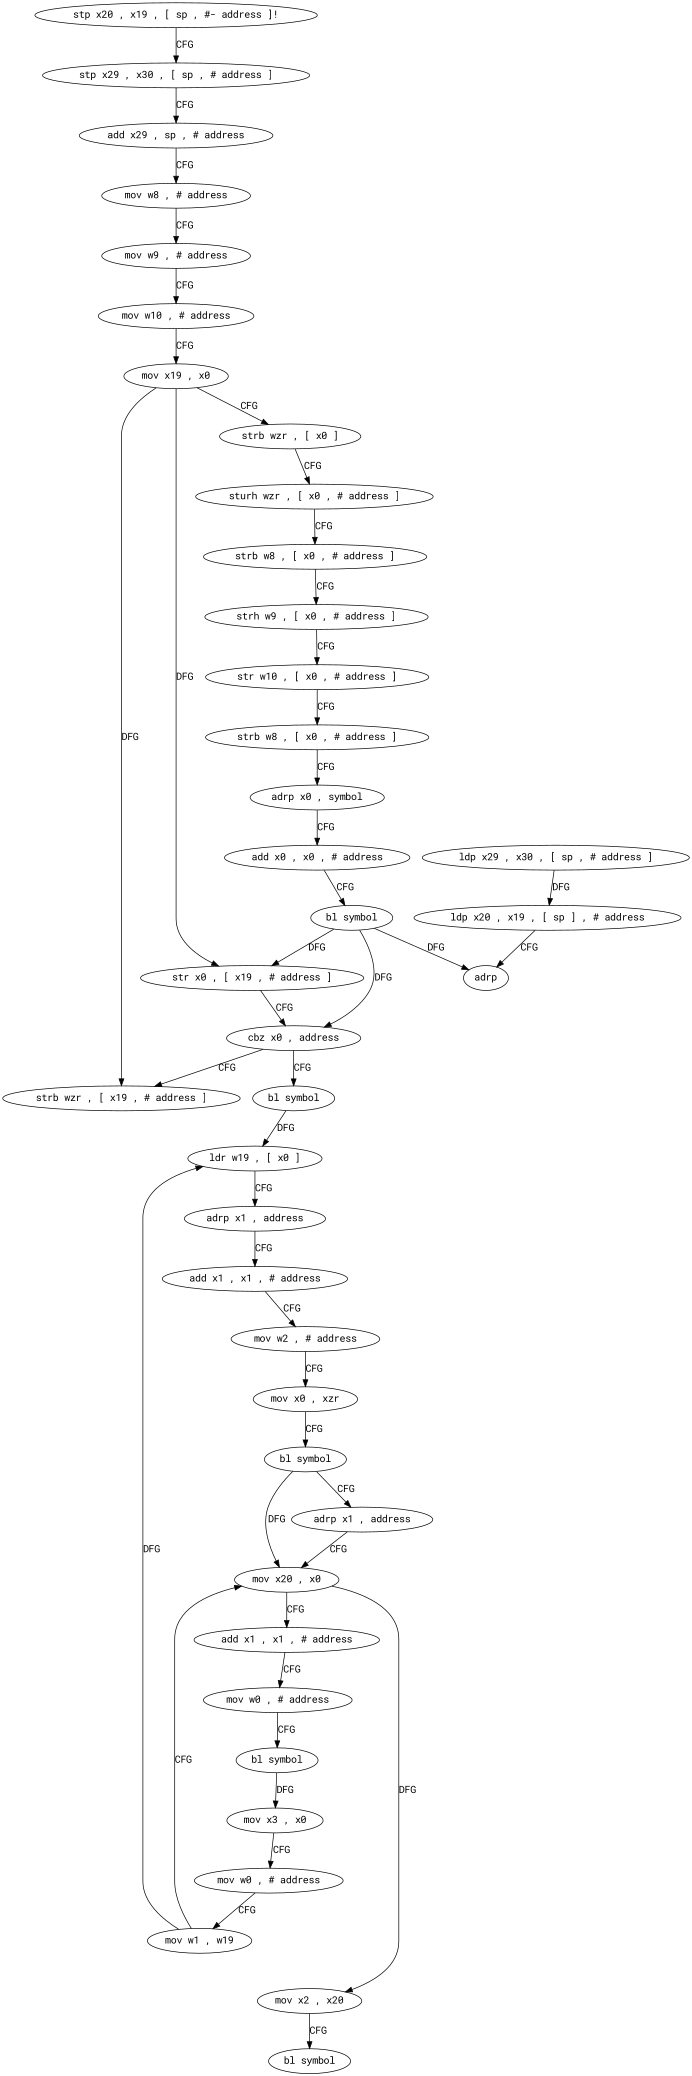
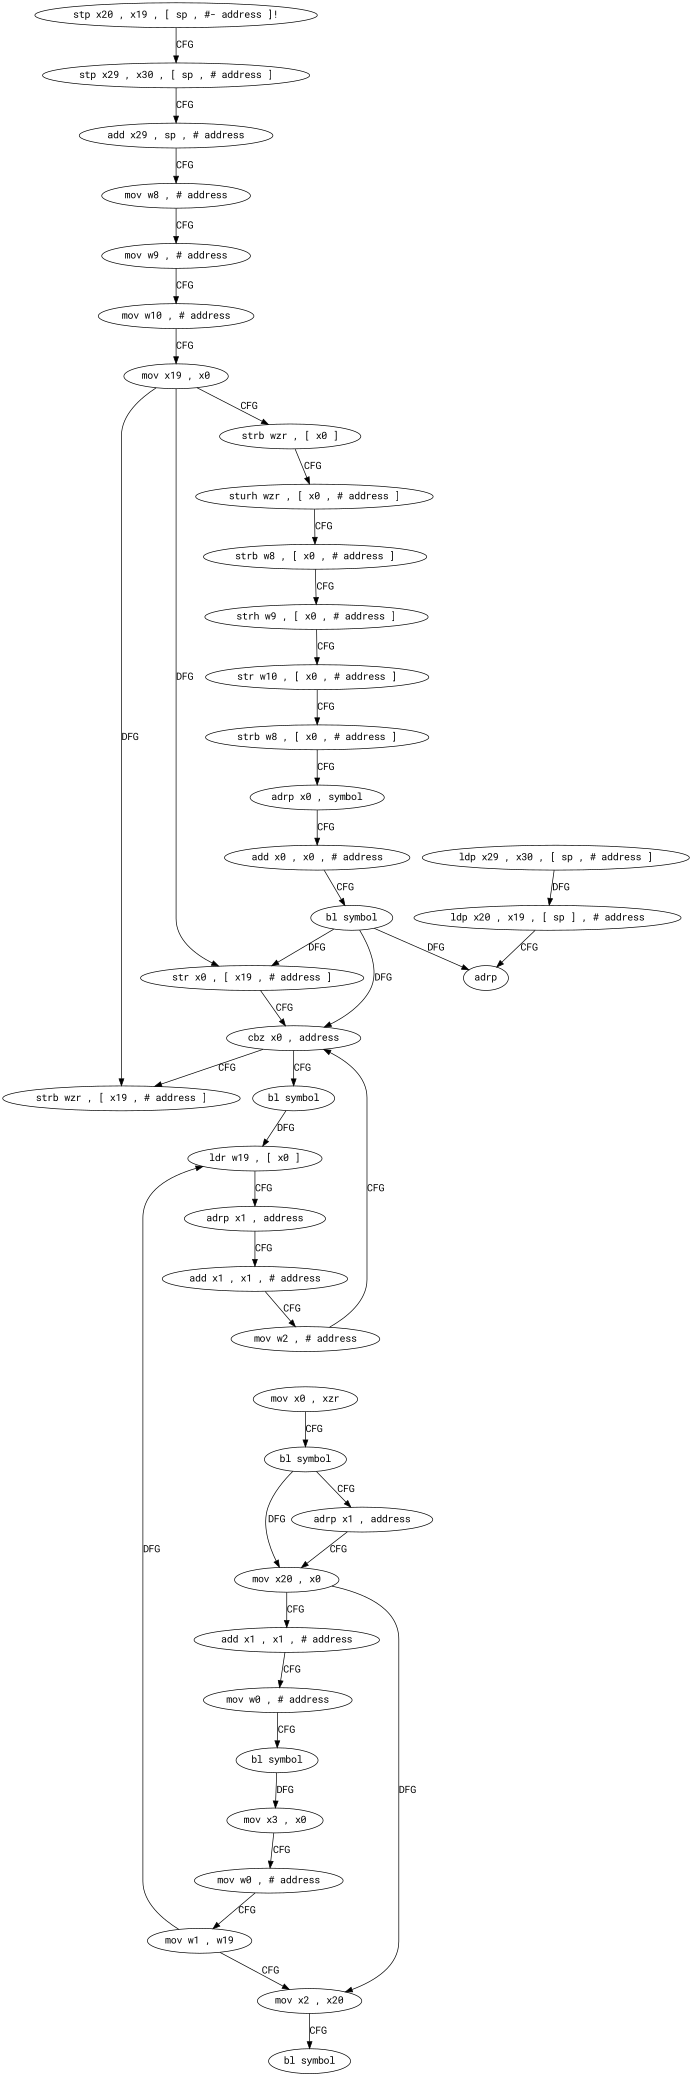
  digraph {
    fontname="Roboto Mono"
    node [fontname="Roboto Mono"]
    edge [fontname="Roboto Mono"]
    n1 [label="stp x20 , x19 , [ sp , #- address ]!"]
    n2 [label="stp x29 , x30 , [ sp , # address ]"]
    n3 [label="add x29 , sp , # address"]
    n4 [label="mov w8 , # address"]
    n5 [label="mov w9 , # address"]
    n6 [label="mov w10 , # address"]
    n7 [label="mov x19 , x0"]
    n8 [label="strb wzr , [ x0 ]"]
    n9 [label="str x0 , [ x19 , # address ]"]
    n10 [label="strb wzr , [ x19 , # address ]"]
    n11 [label="sturh wzr , [ x0 , # address ]"]
    n12 [label="cbz x0 , address"]
    n13 [label="strb w8 , [ x0 , # address ]"]
    n14 [label="strh w9 , [ x0 , # address ]"]
    n15 [label="str w10 , [ x0 , # address ]"]
    n16 [label="strb w8 , [ x0 , # address ]"]
    n17 [label="adrp x0 , symbol"]
    n18 [label="add x0 , x0 , # address"]
    n19 [label="bl symbol"]
    n20 [label=adrp]
    n21 [label="bl symbol"]
    n22 [label="ldr w19 , [ x0 ]"]
    n23 [label="adrp x1 , address"]
    n24 [label="ldp x29 , x30 , [ sp , # address ]"]
    n25 [label="ldp x20 , x19 , [ sp ] , # address"]
    n26 [label="add x1 , x1 , # address"]
    n27 [label="mov w1 , w19"]
    n28 [label="mov x2 , x20"]
    n29 [label="mov w2 , # address"]
    n30 [label="mov x0 , xzr"]
    n31 [label="bl symbol"]
    n32 [label="adrp x1 , address"]
    n33 [label="mov x20 , x0"]
    n34 [label="add x1 , x1 , # address"]
    n35 [label="mov w0 , # address"]
    n36 [label="bl symbol"]
    n37 [label="bl symbol"]
    n38 [label="mov x3 , x0"]
    n39 [label="mov w0 , # address"]
    n1 -> n2 [label=CFG]
    n2 -> n3 [label=CFG]
    n3 -> n4 [label=CFG]
    n4 -> n5 [label=CFG]
    n5 -> n6 [label=CFG]
    n6 -> n7 [label=CFG]
    n7 -> n8 [label=CFG]
    n7 -> n9 [label=DFG]
    n7 -> n10 [label=DFG]
    n8 -> n11 [label=CFG]
    n9 -> n12 [label=CFG]
    n11 -> n13 [label=CFG]
    n12 -> n10 [label=CFG]
    n12 -> n21 [label=CFG]
    n13 -> n14 [label=CFG]
    n14 -> n15 [label=CFG]
    n15 -> n16 [label=CFG]
    n16 -> n17 [label=CFG]
    n17 -> n18 [label=CFG]
    n18 -> n19 [label=CFG]
    n19 -> n9 [label=DFG]
    n19 -> n12 [label=DFG]
    n19 -> n20 [label=DFG]
    n21 -> n22 [label=DFG]
    n22 -> n23 [label=CFG]
    n23 -> n26 [label=CFG]
    n24 -> n25 [label=DFG]
    n25 -> n20 [label=CFG]
    n26 -> n29 [label=CFG]
    n27 -> n22 [label=DFG]
-   n27 -> n33 [label=CFG]
+   n27 -> n28 [label=CFG]
    n28 -> n36 [label=CFG]
-   n29 -> n30 [label=CFG]
+   n29 -> n12 [label=CFG]
    n30 -> n31 [label=CFG]
    n31 -> n32 [label=CFG]
    n31 -> n33 [label=DFG]
    n32 -> n33 [label=CFG]
    n33 -> n28 [label=DFG]
    n33 -> n34 [label=CFG]
    n34 -> n35 [label=CFG]
    n35 -> n37 [label=CFG]
    n37 -> n38 [label=DFG]
    n38 -> n39 [label=CFG]
    n39 -> n27 [label=CFG]
  }
